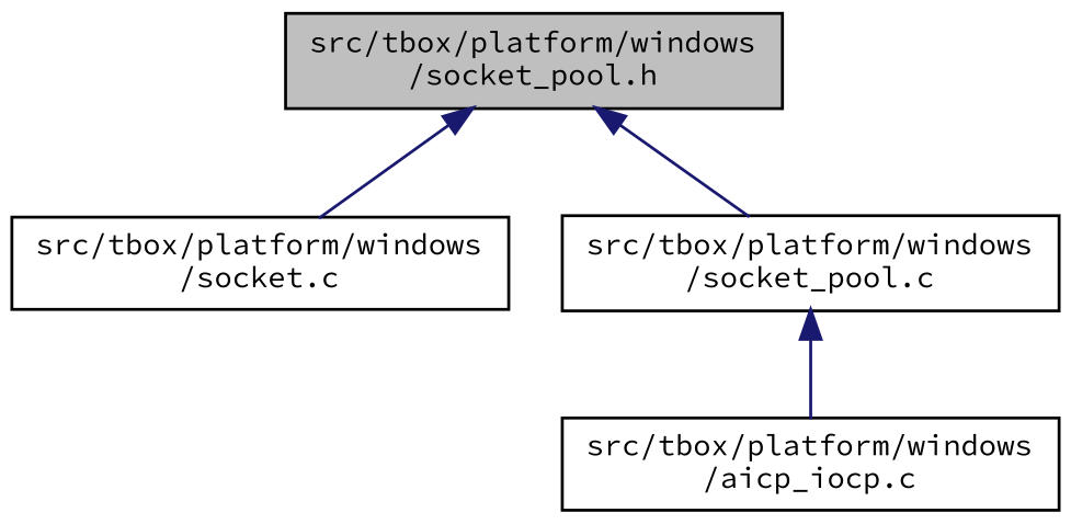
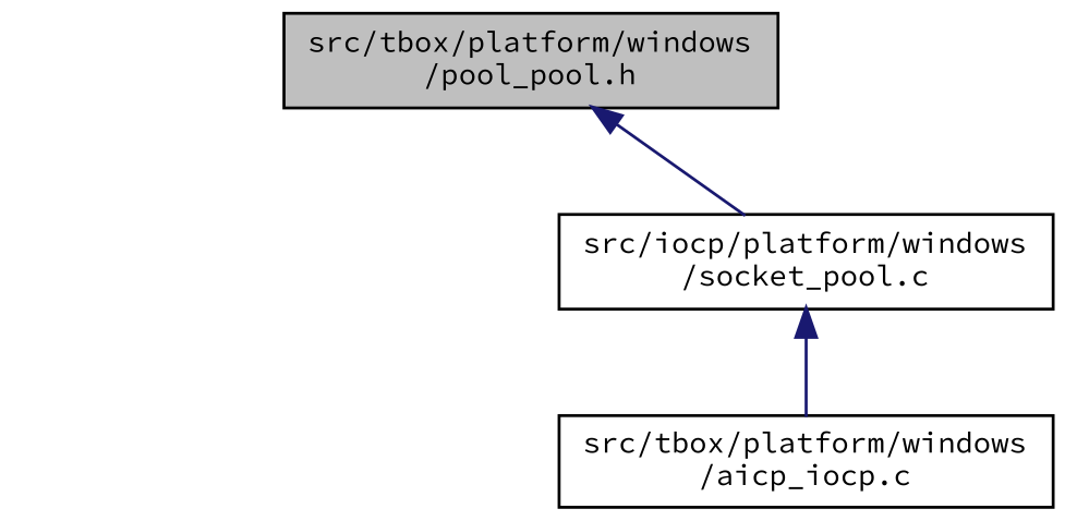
  digraph {
    fontname="Source Code Pro"
    node [color=black fillcolor=white fontname="Source Code Pro" fontsize=10 shape=record style=filled]
    edge [color=midnightblue dir=back fontname="Source Code Pro" fontsize=10 labelfontname=CourierNew labelfontsize=10 style=solid]
-   n1 [fillcolor=grey75 fontcolor=black height=0.2 label="src/tbox/platform/windows\l/socket_pool.h" width=0.4]
-   n2 [height=0.2 label="src/tbox/platform/windows\l/socket.c" width=0.4]
-   n3 [height=0.2 label="src/tbox/platform/windows\l/socket_pool.c" width=0.4]
+   n1 [fillcolor=grey75 fontcolor=black height=0.2 label="src/tbox/platform/windows\l/pool_pool.h" width=0.4]
+   n3 [height=0.2 label="src/iocp/platform/windows\l/socket_pool.c" width=0.4]
    n4 [height=0.2 label="src/tbox/platform/windows\l/aicp_iocp.c" width=0.4]
-   n1 -> n2
    n1 -> n3
    n3 -> n4
  }
